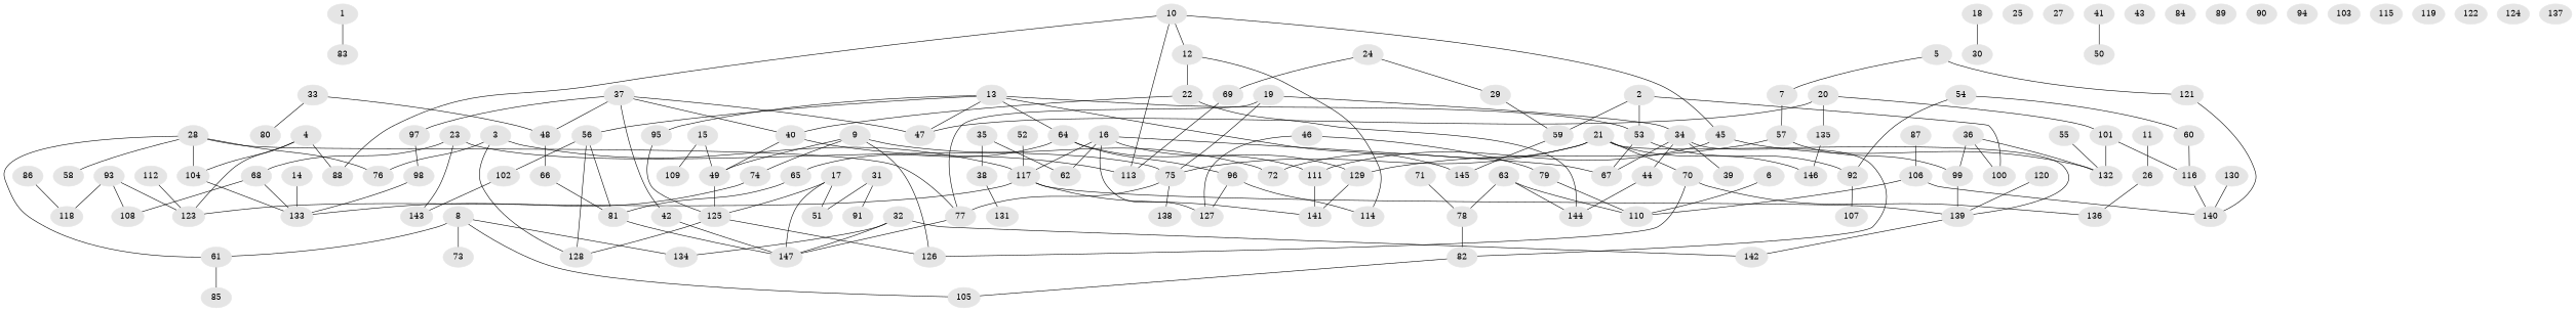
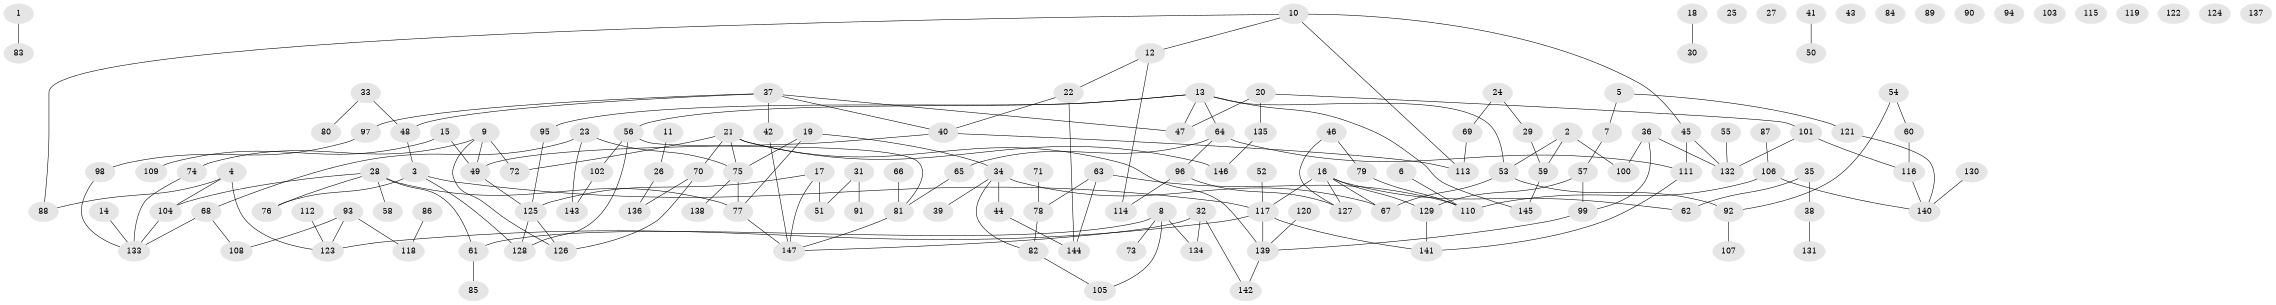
  graph {
    node [color=gray90 style=filled]
    1
    83
    2
    53
    59
    100
    67
    92
    145
    3
    76
    117
    128
    123
    139
    141
    4
    88
    104
    133
    5
    7
    121
    57
    140
    6
    110
    129
    99
    8
    61
    73
    105
    134
    85
    9
    49
    72
    74
    126
    125
    10
    12
    45
    113
    22
    114
    132
    111
    11
    26
    136
    40
    144
    13
    47
    56
    64
    95
    81
    102
    65
    96
    14
    15
    109
    16
    62
    127
    17
    51
    147
    18
    30
    19
    34
    75
    77
    39
    44
    82
    138
    20
    101
    135
    116
    146
    21
    70
    142
    23
    68
    143
    108
    24
    29
    69
    25
    27
    28
    58
    31
    91
    32
    33
    48
    80
    66
    35
    38
    131
    36
    37
    42
    97
    98
    41
    50
    43
    46
    79
    52
    107
    54
    60
    55
    63
    78
    71
    84
    86
    118
    87
    106
    89
    90
    93
    94
    103
    112
    115
    119
    120
    122
    124
    130
    137
    1 -- 83
    2 -- 53
    2 -- 59
    2 -- 100
    53 -- 67
    53 -- 92
    59 -- 145
    92 -- 107
    3 -- 76
    3 -- 117
    3 -- 128
    117 -- 123
    117 -- 139
    117 -- 141
    139 -- 142
    4 -- 123
    4 -- 88
    4 -- 104
    104 -- 133
    5 -- 7
    5 -- 121
    7 -- 57
    121 -- 140
    57 -- 129
    57 -- 99
    6 -- 110
    129 -- 141
    99 -- 139
    8 -- 61
    8 -- 73
    8 -- 105
    8 -- 134
    61 -- 85
    9 -- 49
    9 -- 72
    9 -- 74
    9 -- 126
    49 -- 125
    74 -- 133
    125 -- 128
    125 -- 126
    10 -- 88
    10 -- 12
    10 -- 45
    10 -- 113
    12 -- 22
    12 -- 114
    45 -- 132
    45 -- 111
    22 -- 40
    22 -- 144
    111 -- 141
    11 -- 26
    26 -- 136
    40 -- 49
    40 -- 113
    13 -- 53
    13 -- 145
    13 -- 47
    13 -- 56
    13 -- 64
    13 -- 95
    56 -- 128
    56 -- 81
    56 -- 102
    64 -- 111
    64 -- 65
    64 -- 96
    95 -- 125
    81 -- 147
    102 -- 143
    65 -- 81
    96 -- 114
    96 -- 127
    14 -- 133
    15 -- 49
    15 -- 109
    16 -- 67
    16 -- 117
    16 -- 129
    16 -- 62
    16 -- 127
    17 -- 125
    17 -- 51
    17 -- 147
    18 -- 30
    19 -- 34
    19 -- 75
    19 -- 77
    34 -- 67
    34 -- 39
    34 -- 44
    34 -- 82
    75 -- 77
    75 -- 138
    77 -- 147
    44 -- 144
    82 -- 105
    20 -- 47
    20 -- 101
    20 -- 135
    101 -- 132
    101 -- 116
    135 -- 146
    116 -- 140
    21 -- 139
    21 -- 72
    21 -- 75
    21 -- 146
    21 -- 70
    70 -- 126
    70 -- 136
    23 -- 75
    23 -- 68
    23 -- 143
    68 -- 133
    68 -- 108
    24 -- 29
    24 -- 69
    29 -- 59
    69 -- 113
    28 -- 76
    28 -- 104
    28 -- 61
    28 -- 77
    28 -- 58
    31 -- 51
    31 -- 91
    32 -- 134
    32 -- 147
    32 -- 142
    33 -- 48
    33 -- 80
-   48 -- 66
+   48 -- 3
    66 -- 81
    35 -- 62
    35 -- 38
    38 -- 131
    36 -- 100
    36 -- 99
    36 -- 132
    37 -- 40
    37 -- 47
    37 -- 48
    37 -- 42
    37 -- 97
    42 -- 147
    97 -- 98
    98 -- 133
    41 -- 50
    46 -- 127
    46 -- 79
    79 -- 110
    52 -- 117
    54 -- 92
    54 -- 60
    60 -- 116
    55 -- 132
    63 -- 110
    63 -- 144
    63 -- 78
    78 -- 82
    71 -- 78
    86 -- 118
    87 -- 106
    106 -- 140
    106 -- 110
    93 -- 123
    93 -- 108
    93 -- 118
    112 -- 123
    120 -- 139
    130 -- 140
  }
